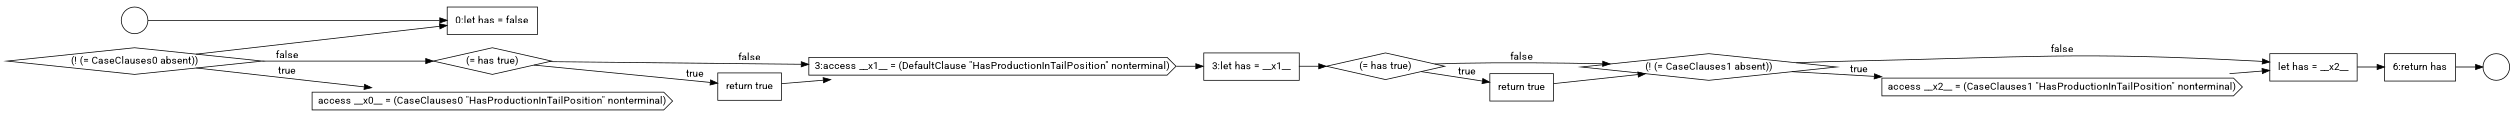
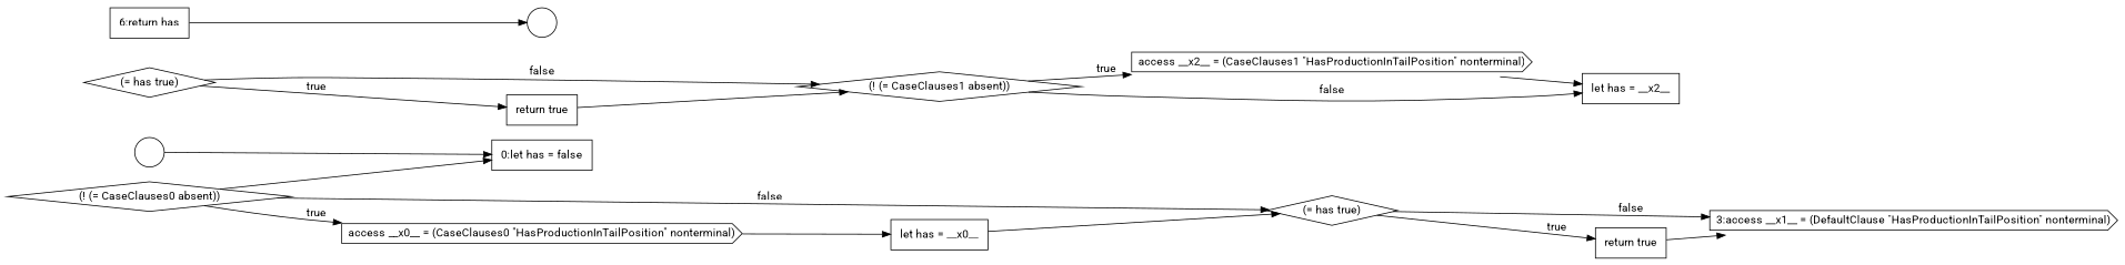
  digraph {
    fontname=Roboto
    rankdir=LR
    node [color=black fillcolor=white fontname=Roboto shape=none style=filled]
    edge [color=black fontname=Roboto]
    n1 [label=<<font color="black">     <table border="0" cellborder="1" cellspacing="0" cellpadding="10">       <tr><td align="left">0:let has = false</td></tr>     </table>   </font>> margin=0]
    n2 [label=<<font color="black">(! (= CaseClauses0 absent))</font>> shape=diamond]
    n3 [label=<<font color="black">(= has true)</font>> shape=diamond]
    n4 [label=<<font color="black">access __x0__ = (CaseClauses0 &quot;HasProductionInTailPosition&quot; nonterminal)</font>> shape=cds]
    n5 [label=<<font color="black">(= has true)</font>> shape=diamond]
    n6 [label=<<font color="black">(! (= CaseClauses1 absent))</font>> shape=diamond]
    n7 [label=<<font color="black">     <table border="0" cellborder="1" cellspacing="0" cellpadding="10">       <tr><td align="left">return true</td></tr>     </table>   </font>> margin=0]
    n8 [label=<<font color="black">access __x2__ = (CaseClauses1 &quot;HasProductionInTailPosition&quot; nonterminal)</font>> shape=cds]
    n9 [label=<<font color="black">     <table border="0" cellborder="1" cellspacing="0" cellpadding="10">       <tr><td align="left">let has = __x2__</td></tr>     </table>   </font>> margin=0]
+   n10 [label=<<font color="black">     <table border="0" cellborder="1" cellspacing="0" cellpadding="10">       <tr><td align="left">let has = __x0__</td></tr>     </table>   </font>> margin=0]
    n11 [label=<<font color="black">     <table border="0" cellborder="1" cellspacing="0" cellpadding="10">       <tr><td align="left">return true</td></tr>     </table>   </font>> margin=0]
    n12 [label=<<font color="black">3:access __x1__ = (DefaultClause &quot;HasProductionInTailPosition&quot; nonterminal)</font>> shape=cds]
-   n13 [label=<<font color="black">     <table border="0" cellborder="1" cellspacing="0" cellpadding="10">       <tr><td align="left">3:let has = __x1__</td></tr>     </table>   </font>> margin=0]
    n14 [label=" " shape=circle]
    n15 [label=<<font color="black">     <table border="0" cellborder="1" cellspacing="0" cellpadding="10">       <tr><td align="left">6:return has</td></tr>     </table>   </font>> margin=0]
    n16 [label=" " shape=circle]
    n2 -> n1
    n2 -> n3 [label=<<font color="black">false</font>>]
    n2 -> n4 [label=<<font color="black">true</font>>]
    n3 -> n11 [label=<<font color="black">true</font>>]
    n3 -> n12 [label=<<font color="black">false</font>>]
+   n4 -> n10
    n5 -> n6 [label=<<font color="black">false</font>>]
    n5 -> n7 [label=<<font color="black">true</font>>]
    n6 -> n8 [label=<<font color="black">true</font>>]
    n6 -> n9 [label=<<font color="black">false</font>>]
    n7 -> n6
    n8 -> n9
-   n9 -> n15
+   n10 -> n3
    n11 -> n12
-   n12 -> n13
-   n13 -> n5
    n15 -> n14
    n16 -> n1
  }
